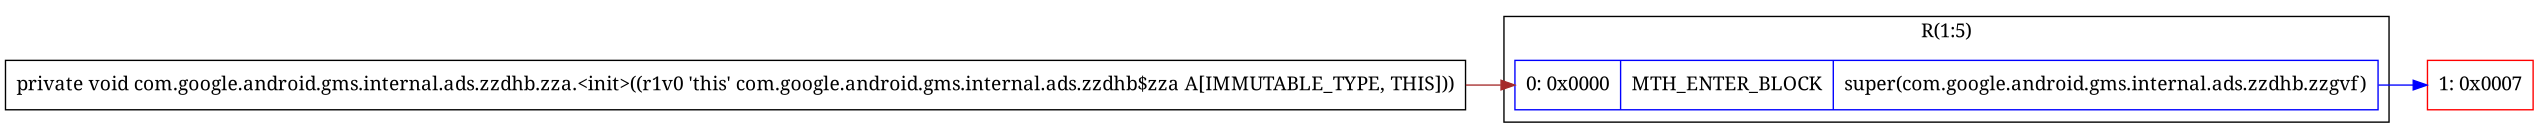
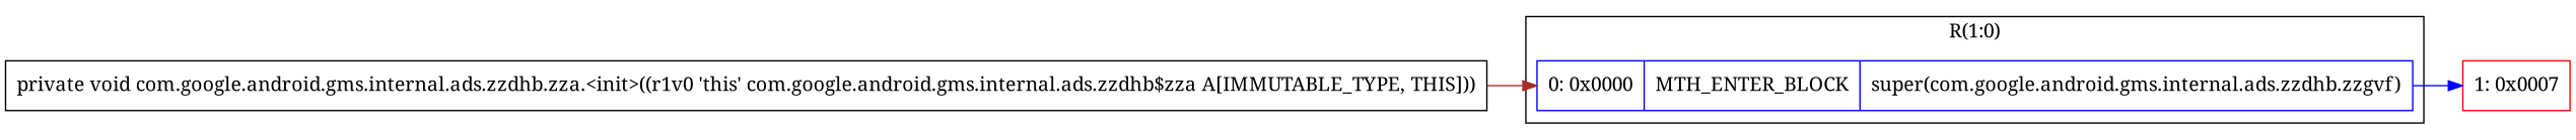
  digraph {
    rankdir=LR
    fontname="Noto Serif"
    node [shape=record fontname="Noto Serif"]
    edge [fontname="Noto Serif"]
    n1 [color=blue label="{0\:\ 0x0000|MTH_ENTER_BLOCK\l|super(com.google.android.gms.internal.ads.zzdhb.zzgvf)\l}"]
    n2 [color=red label="{1\:\ 0x0007}"]
    n3 [label="{private void com.google.android.gms.internal.ads.zzdhb.zza.\<init\>((r1v0 'this' com.google.android.gms.internal.ads.zzdhb$zza A[IMMUTABLE_TYPE, THIS])) }"]
    subgraph cluster_1 {
-     label="R(1:5)"
+     label="R(1:0)"
      n1
    }
    n1 -> n2 [color=blue]
    n3 -> n1 [color=brown]
  }
